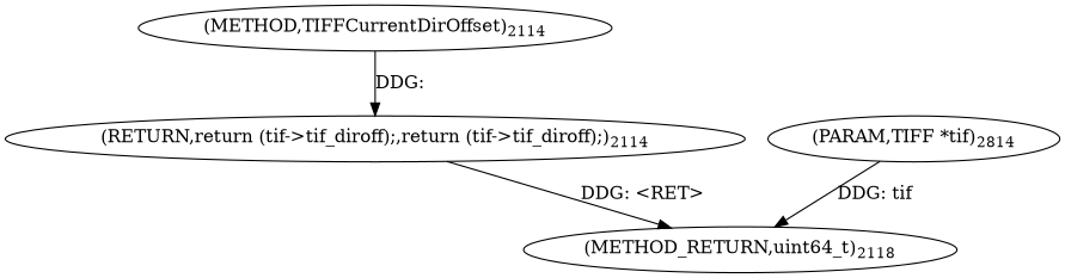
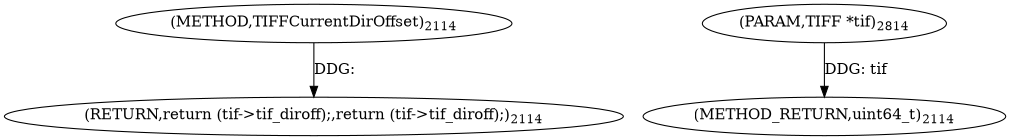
  digraph {
    fontname="DejaVu Serif"
    node [fontname="DejaVu Serif"]
    edge [fontname="DejaVu Serif"]
    n1 [label=<(METHOD,TIFFCurrentDirOffset)<SUB>2114</SUB>>]
    n2 [label=<(RETURN,return (tif-&gt;tif_diroff);,return (tif-&gt;tif_diroff);)<SUB>2114</SUB>>]
    n3 [label=<(PARAM,TIFF *tif)<SUB>2814</SUB>>]
-   n4 [label=<(METHOD_RETURN,uint64_t)<SUB>2118</SUB>>]
+   n4 [label=<(METHOD_RETURN,uint64_t)<SUB>2114</SUB>>]
    n1 -> n2 [label="DDG: "]
-   n2 -> n4 [label="DDG: &lt;RET&gt;"]
    n3 -> n4 [label="DDG: tif"]
  }
